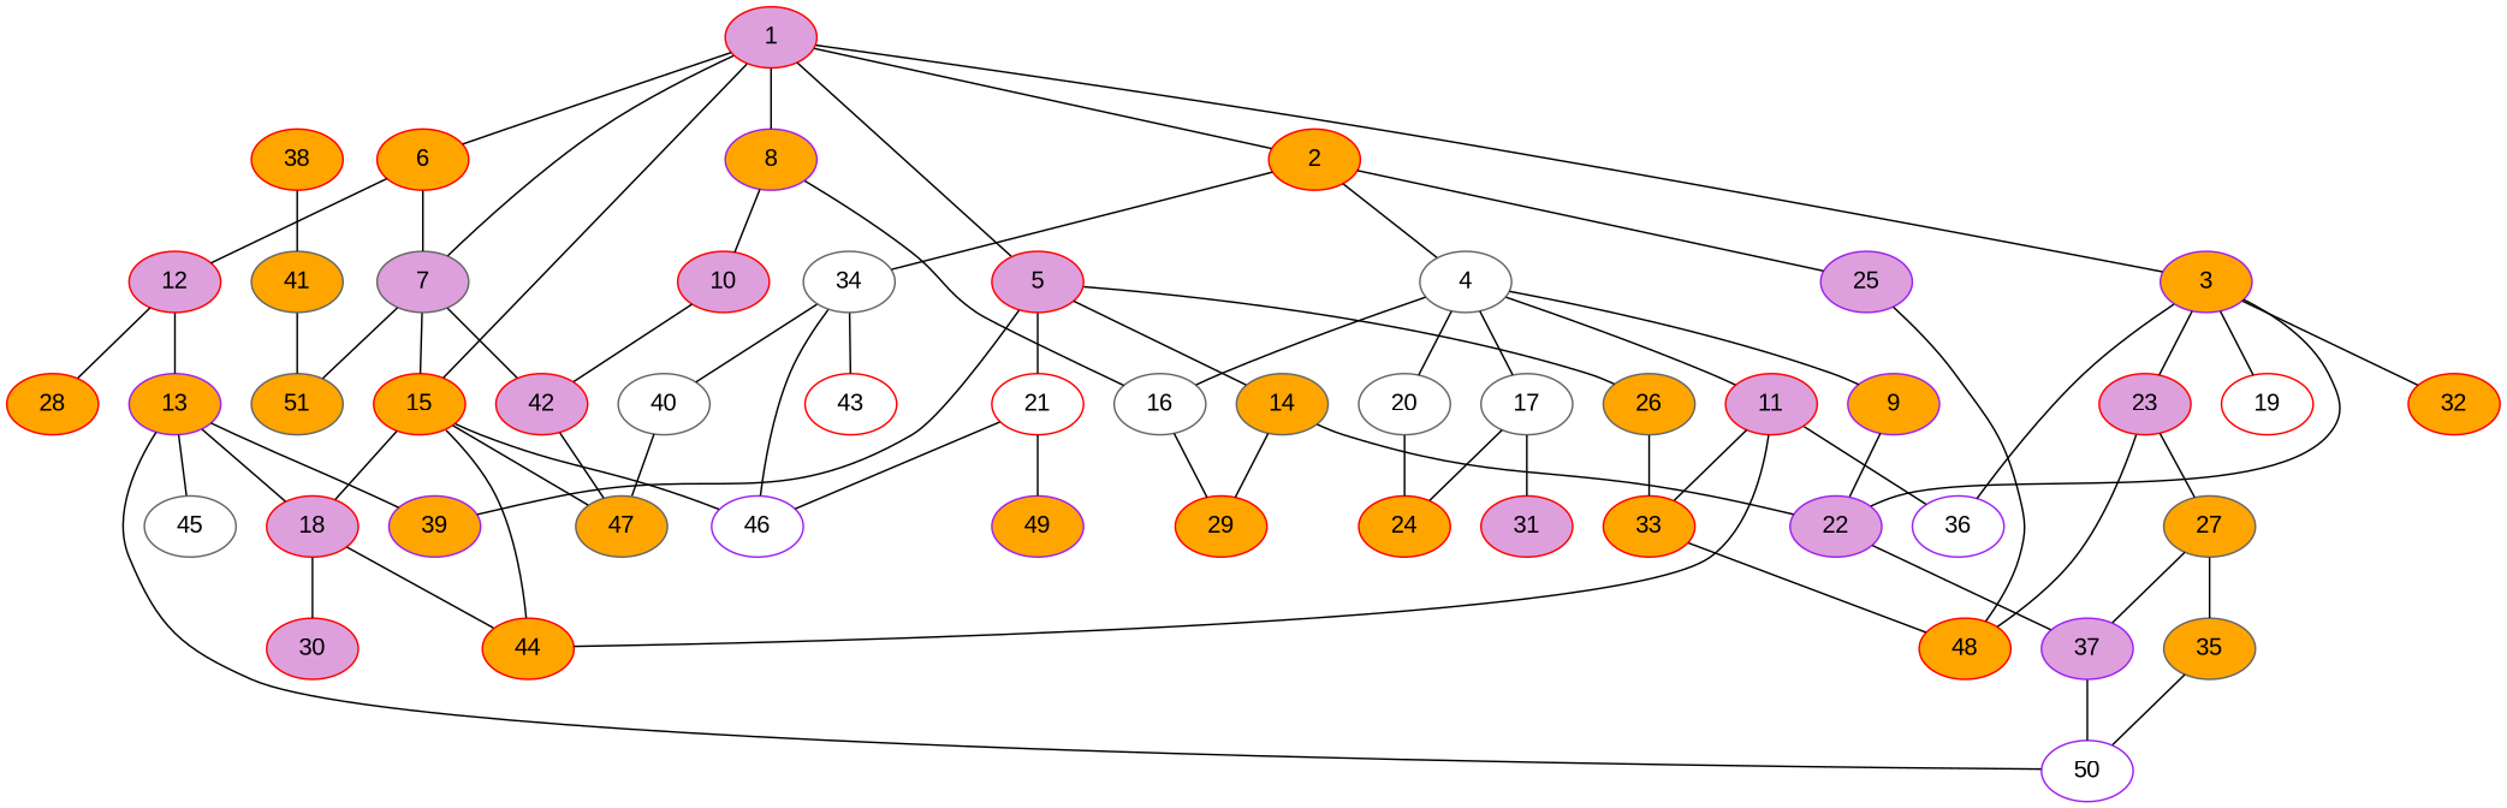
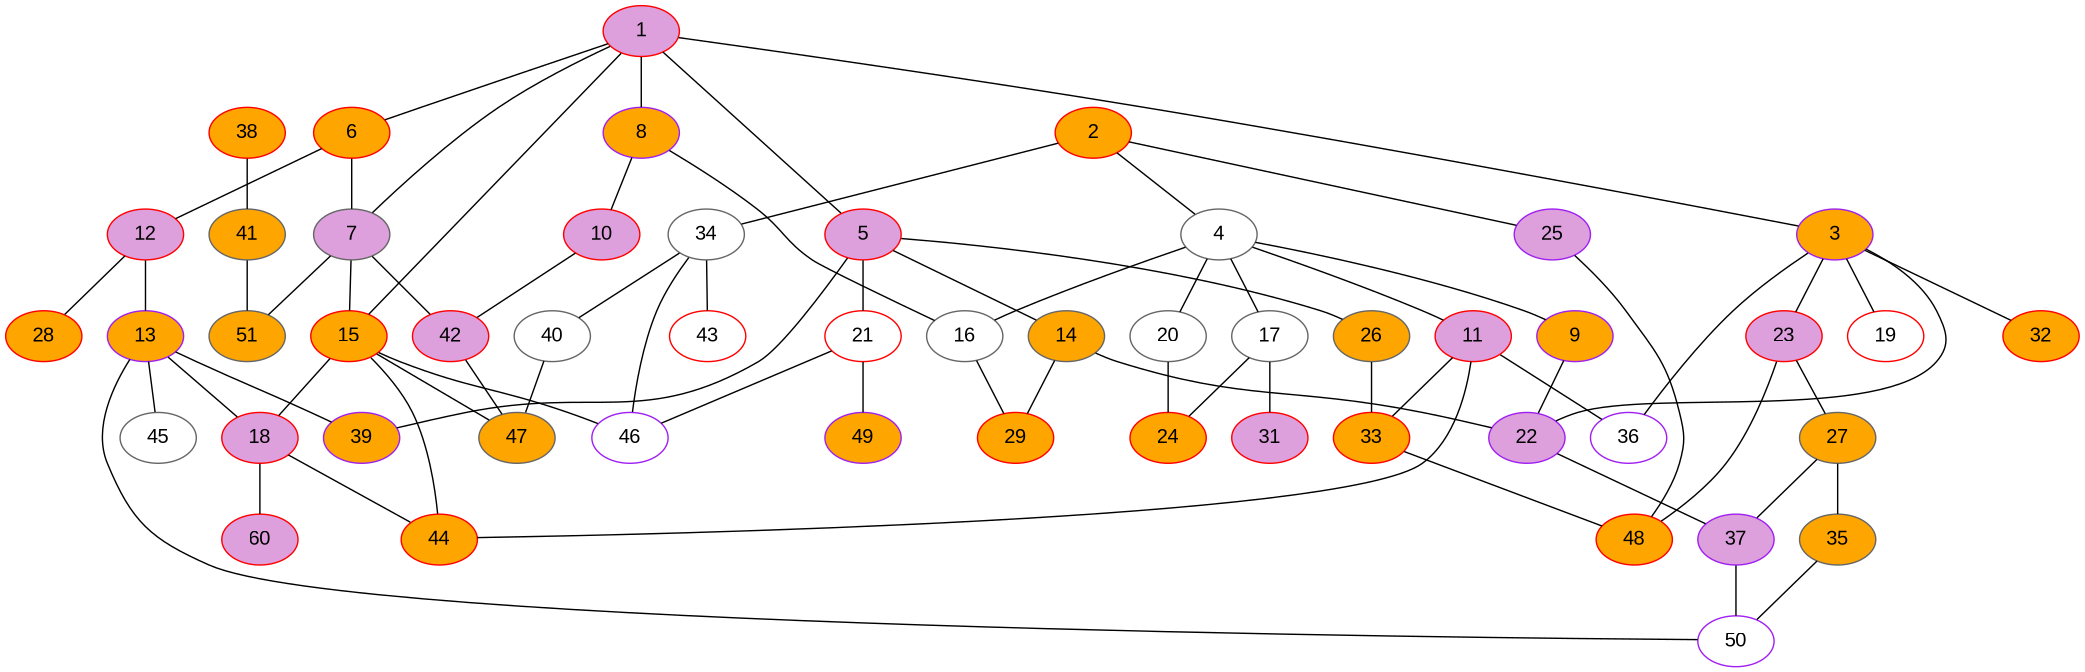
  graph {
    fontname="Liberation Sans"
    node [color=red fillcolor=orange fontname="Liberation Sans" style=filled]
    edge [fontname="Liberation Sans"]
    1 [fillcolor=plum]
    2
    3 [color=purple]
    5 [fillcolor=plum]
    6
    7 [color=gray40 fillcolor=plum]
    8 [color=purple]
    15
    4 [color=gray40 fillcolor=white]
    25 [color=purple fillcolor=plum]
    34 [color=gray40 fillcolor=white]
    19 [fillcolor=white]
    22 [color=purple fillcolor=plum]
    23 [fillcolor=plum]
    32
    36 [color=purple fillcolor=white]
    14 [color=gray40]
    21 [fillcolor=white]
    26 [color=gray40]
    39 [color=purple]
    12 [fillcolor=plum]
    42 [fillcolor=plum]
    51 [color=gray40]
    16 [color=gray40 fillcolor=white]
    10 [fillcolor=plum]
    44
    18 [fillcolor=plum]
    46 [color=purple fillcolor=white]
    47 [color=gray40]
    9 [color=purple]
    11 [fillcolor=plum]
    17 [color=gray40 fillcolor=white]
    20 [color=gray40 fillcolor=white]
    48
    40 [color=gray40 fillcolor=white]
    43 [fillcolor=white]
    37 [color=purple fillcolor=plum]
    27 [color=gray40]
    33
    29
    24
    31 [fillcolor=plum]
    49 [color=purple]
    13 [color=purple]
    28
    45 [color=gray40 fillcolor=white]
    50 [color=purple fillcolor=white]
-   30 [fillcolor=plum]
+   30 [fillcolor=plum label=60]
    35 [color=gray40]
    41 [color=gray40]
    38
-   1 -- 2
    1 -- 3
    1 -- 5
    1 -- 6
    1 -- 7
    1 -- 8
    1 -- 15
    2 -- 4
    2 -- 25
    2 -- 34
    3 -- 19
    3 -- 22
    3 -- 23
    3 -- 32
    3 -- 36
    5 -- 14
    5 -- 21
    5 -- 26
    5 -- 39
    6 -- 7
    6 -- 12
    7 -- 15
    7 -- 42
    7 -- 51
    8 -- 16
    8 -- 10
    15 -- 44
    15 -- 18
    15 -- 46
    15 -- 47
    4 -- 16
    4 -- 9
    4 -- 11
    4 -- 17
    4 -- 20
    25 -- 48
    34 -- 46
    34 -- 40
    34 -- 43
    22 -- 37
    23 -- 48
    23 -- 27
    14 -- 22
    14 -- 29
    21 -- 46
    21 -- 49
    26 -- 33
    12 -- 13
    12 -- 28
    42 -- 47
    16 -- 29
    10 -- 42
    18 -- 44
    18 -- 30
    9 -- 22
    11 -- 36
    11 -- 44
    11 -- 33
    17 -- 24
    17 -- 31
    20 -- 24
    40 -- 47
    37 -- 50
    27 -- 37
    27 -- 35
    33 -- 48
    13 -- 39
    13 -- 18
    13 -- 45
    13 -- 50
    35 -- 50
    41 -- 51
    38 -- 41
  }
